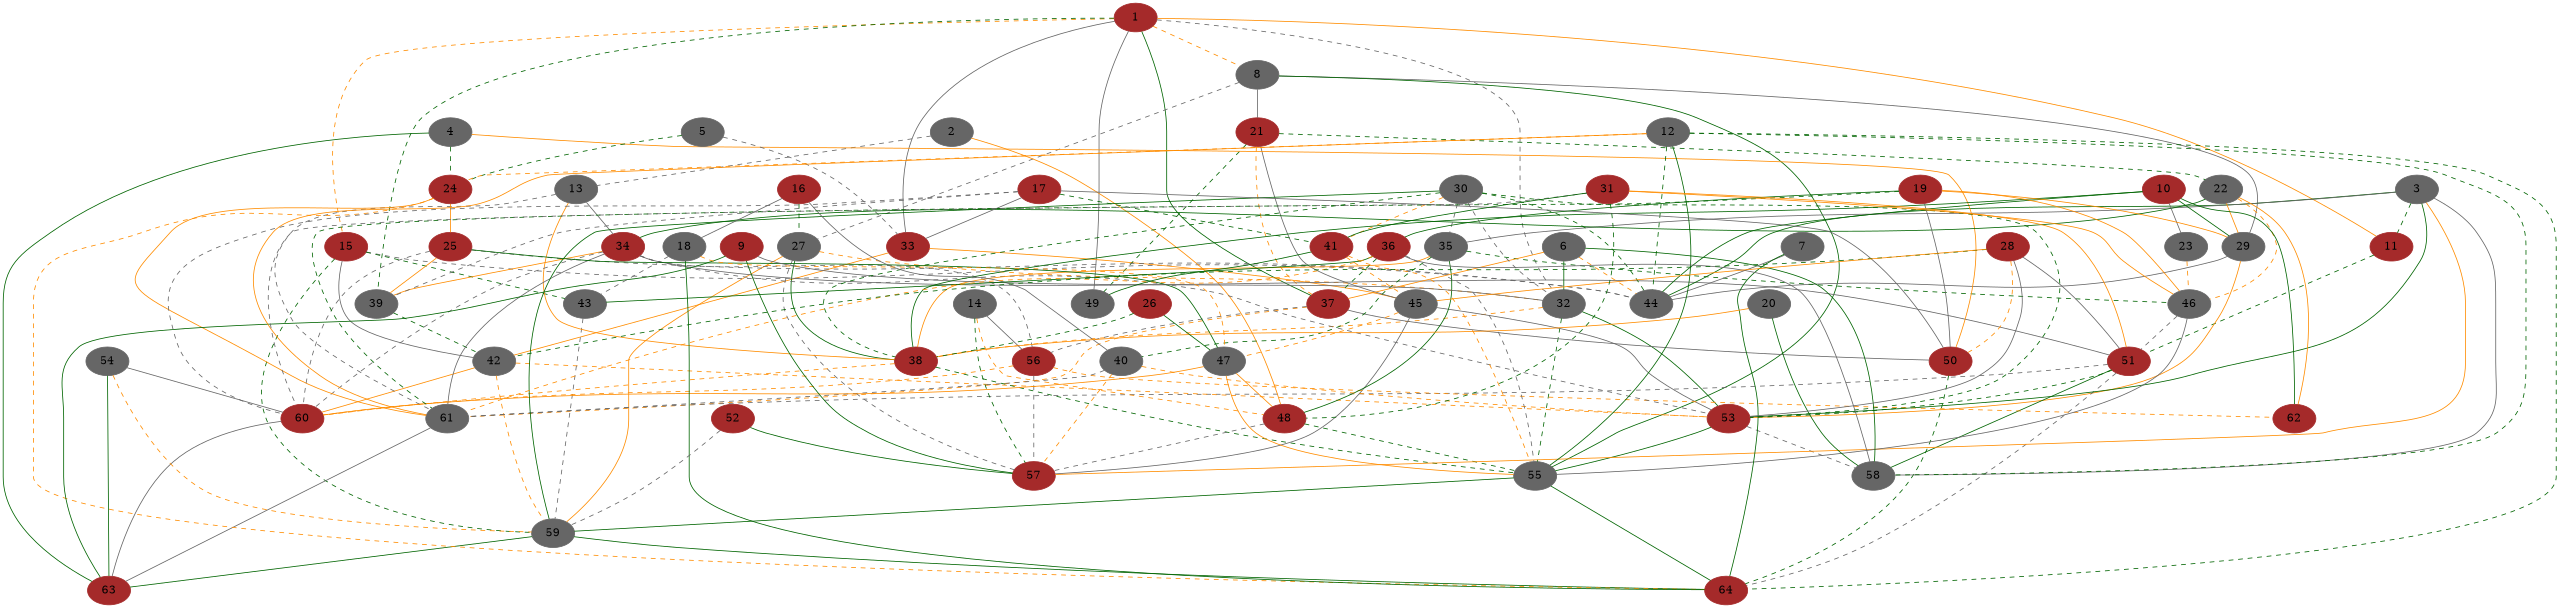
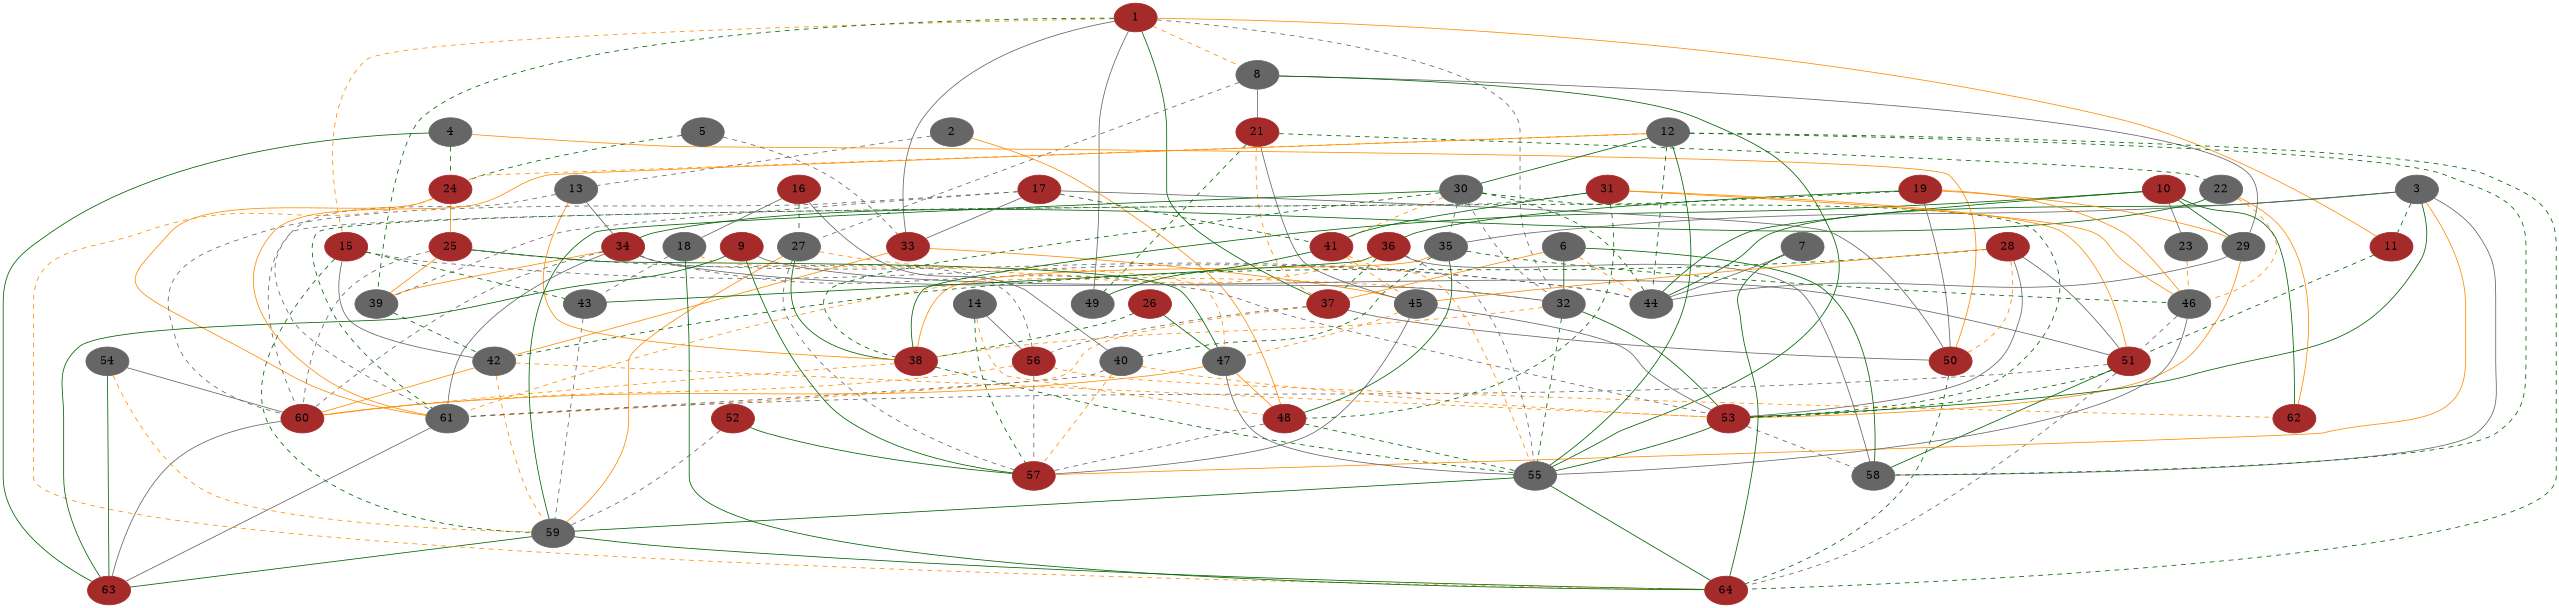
  graph {
    node [color=gray40 style=filled]
    edge [color=darkgreen style=solid weight=1.0]
    1 [color=brown]
    8
    11 [color=brown]
    15 [color=brown]
    32
    33 [color=brown]
    37 [color=brown]
    39
    49
    21 [color=brown]
    27
    29
    55
    51 [color=brown]
    44
    42
    43
    59
    53 [color=brown]
    38 [color=brown]
    45
    50 [color=brown]
    61
    56 [color=brown]
    2
    13
    48 [color=brown]
    34 [color=brown]
    57 [color=brown]
    3
    35
    58
    40
    46
    47
    60 [color=brown]
    24 [color=brown]
    4
    63 [color=brown]
    64 [color=brown]
    25 [color=brown]
    5
    6
    7
    22
    9 [color=brown]
    10 [color=brown]
    23
    62 [color=brown]
    12
    30
    41 [color=brown]
    14
    16 [color=brown]
    18
    17 [color=brown]
    19 [color=brown]
    36 [color=brown]
-   20
    26 [color=brown]
    28 [color=brown]
    31 [color=brown]
    52 [color=brown]
    54
    1 -- 8 [color=darkorange style=dashed]
    1 -- 11 [color=darkorange]
    1 -- 15 [color=darkorange style=dashed]
    1 -- 32 [color=gray40 style=dashed]
    1 -- 33 [color=gray40]
    1 -- 37 [weight=2.0]
    1 -- 39 [style=dashed]
    1 -- 49 [color=gray40 weight=2.0]
    8 -- 21 [color=gray40]
    8 -- 27 [color=gray40 style=dashed]
    8 -- 29 [color=gray40]
    8 -- 55
    11 -- 51 [style=dashed]
    15 -- 44 [color=gray40 style=dashed]
    15 -- 42 [color=gray40]
    15 -- 43 [style=dashed]
    15 -- 59 [style=dashed]
    32 -- 55 [style=dashed]
    32 -- 53
    32 -- 38 [color=darkorange style=dashed]
    33 -- 42 [color=darkorange]
    33 -- 45 [color=darkorange]
    37 -- 50 [color=gray40]
    37 -- 61 [color=darkorange style=dashed]
    37 -- 56 [color=gray40 style=dashed]
    39 -- 42 [style=dashed]
    21 -- 37 [color=darkorange style=dashed]
    21 -- 49 [style=dashed]
    21 -- 45 [color=gray40]
    21 -- 22 [style=dashed]
    27 -- 32 [color=darkorange style=dashed]
    27 -- 59 [color=darkorange]
    27 -- 38
    27 -- 57 [color=gray40 style=dashed]
    29 -- 44 [color=gray40]
    29 -- 53 [color=darkorange]
    55 -- 59
    55 -- 64
    51 -- 53 [style=dashed]
    51 -- 61 [color=gray40 style=dashed]
    51 -- 58
    51 -- 64 [color=gray40 style=dashed]
    42 -- 59 [color=darkorange style=dashed]
    42 -- 53 [color=darkorange style=dashed]
    42 -- 60 [color=darkorange]
    43 -- 59 [color=gray40 style=dashed]
    59 -- 63
    59 -- 64
    53 -- 55
    53 -- 58 [color=gray40 style=dashed]
    38 -- 55 [style=dashed]
    38 -- 60 [color=darkorange style=dashed]
    45 -- 53 [color=gray40]
    45 -- 57 [color=gray40]
    45 -- 47 [color=darkorange style=dashed]
    50 -- 64 [style=dashed]
    61 -- 63 [color=gray40]
    56 -- 57 [color=gray40 style=dashed]
    56 -- 60 [color=darkorange style=dashed]
    56 -- 62 [color=darkorange style=dashed]
    2 -- 13 [color=gray40 style=dashed]
    2 -- 48 [color=darkorange]
    13 -- 38 [color=darkorange]
    13 -- 61 [color=gray40 style=dashed]
    13 -- 34 [color=gray40]
    48 -- 55 [style=dashed]
    48 -- 57 [color=gray40 style=dashed]
    34 -- 39 [color=darkorange]
    34 -- 51 [color=gray40]
    34 -- 53 [color=gray40 style=dashed]
    34 -- 61 [color=gray40]
    34 -- 56 [color=gray40 style=dashed]
    34 -- 60 [color=gray40 style=dashed]
    3 -- 11 [style=dashed]
    3 -- 44
    3 -- 53
    3 -- 57 [color=darkorange]
    3 -- 35 [color=gray40]
    3 -- 58 [color=gray40]
    35 -- 38 [color=darkorange]
    35 -- 48
    35 -- 40 [style=dashed]
    35 -- 46 [style=dashed]
    40 -- 53 [color=darkorange style=dashed]
    40 -- 61 [color=gray40 style=dashed]
    40 -- 57 [color=darkorange style=dashed]
    46 -- 55 [color=gray40]
    46 -- 51 [color=gray40 style=dashed]
-   47 -- 55 [color=darkorange]
+   47 -- 55 [color=gray40]
    47 -- 48 [color=darkorange]
    47 -- 60 [color=darkorange]
    60 -- 63 [color=gray40]
    24 -- 61 [color=darkorange]
    24 -- 64 [color=darkorange style=dashed]
    24 -- 25 [color=darkorange]
    4 -- 50 [color=darkorange]
    4 -- 24 [style=dashed]
    4 -- 63
    25 -- 39 [color=darkorange]
    25 -- 44 [color=gray40 style=dashed]
    25 -- 47
    25 -- 60 [color=gray40 style=dashed]
    5 -- 33 [color=gray40 style=dashed]
    5 -- 24 [style=dashed]
    6 -- 32
    6 -- 37 [color=darkorange]
    6 -- 44 [color=darkorange style=dashed]
    6 -- 58
    7 -- 44 [color=gray40]
    7 -- 64
-   22 -- 29 [color=darkorange]
    22 -- 34
    22 -- 46 [color=darkorange style=dashed]
    22 -- 62 [color=darkorange]
    9 -- 32 [color=gray40]
    9 -- 57
    9 -- 63
    10 -- 29
    10 -- 44
    10 -- 38
    10 -- 23 [color=gray40]
    10 -- 62
    23 -- 46 [color=darkorange style=dashed]
    12 -- 55
    12 -- 44 [style=dashed]
    12 -- 61 [color=darkorange]
    12 -- 58 [style=dashed]
    12 -- 24 [color=darkorange style=dashed]
    12 -- 64 [style=dashed]
+   12 -- 30
    30 -- 32 [color=gray40 style=dashed]
    30 -- 44 [style=dashed]
    30 -- 59
    30 -- 53 [style=dashed]
    30 -- 38 [style=dashed]
    30 -- 35 [color=gray40 style=dashed]
    30 -- 41 [color=darkorange style=dashed]
    41 -- 49
    41 -- 55 [color=darkorange style=dashed]
    41 -- 45 [color=darkorange style=dashed]
    14 -- 56 [color=gray40]
    14 -- 48 [color=darkorange style=dashed]
    14 -- 57 [style=dashed]
    16 -- 27 [style=dashed]
    16 -- 40 [color=gray40]
    16 -- 18 [color=gray40]
    18 -- 43 [color=gray40 style=dashed]
    18 -- 47 [color=darkorange style=dashed]
    18 -- 64
    17 -- 33 [color=gray40]
    17 -- 39 [color=gray40 style=dashed]
    17 -- 50 [color=gray40]
    17 -- 60 [color=gray40 style=dashed]
    17 -- 41 [style=dashed]
    19 -- 29 [color=darkorange]
    19 -- 50 [color=gray40]
    19 -- 61 [style=dashed]
    19 -- 46 [color=darkorange]
    19 -- 36
    36 -- 37 [style=dashed]
    36 -- 55 [color=gray40 style=dashed]
    36 -- 43
    36 -- 61 [color=darkorange style=dashed]
    36 -- 58 [color=gray40]
-   20 -- 38 [color=darkorange]
-   20 -- 58
    26 -- 38 [style=dashed]
    26 -- 47
    28 -- 51 [color=gray40]
    28 -- 42 [style=dashed]
    28 -- 53 [color=gray40]
    28 -- 45 [color=darkorange]
    28 -- 50 [color=darkorange style=dashed]
    31 -- 51 [color=darkorange]
    31 -- 48 [style=dashed]
    31 -- 46 [color=darkorange]
    31 -- 60 [color=gray40 style=dashed]
    31 -- 41
    52 -- 59 [color=gray40 style=dashed]
    52 -- 57
    54 -- 59 [color=darkorange style=dashed]
    54 -- 60 [color=gray40]
    54 -- 63
  }
